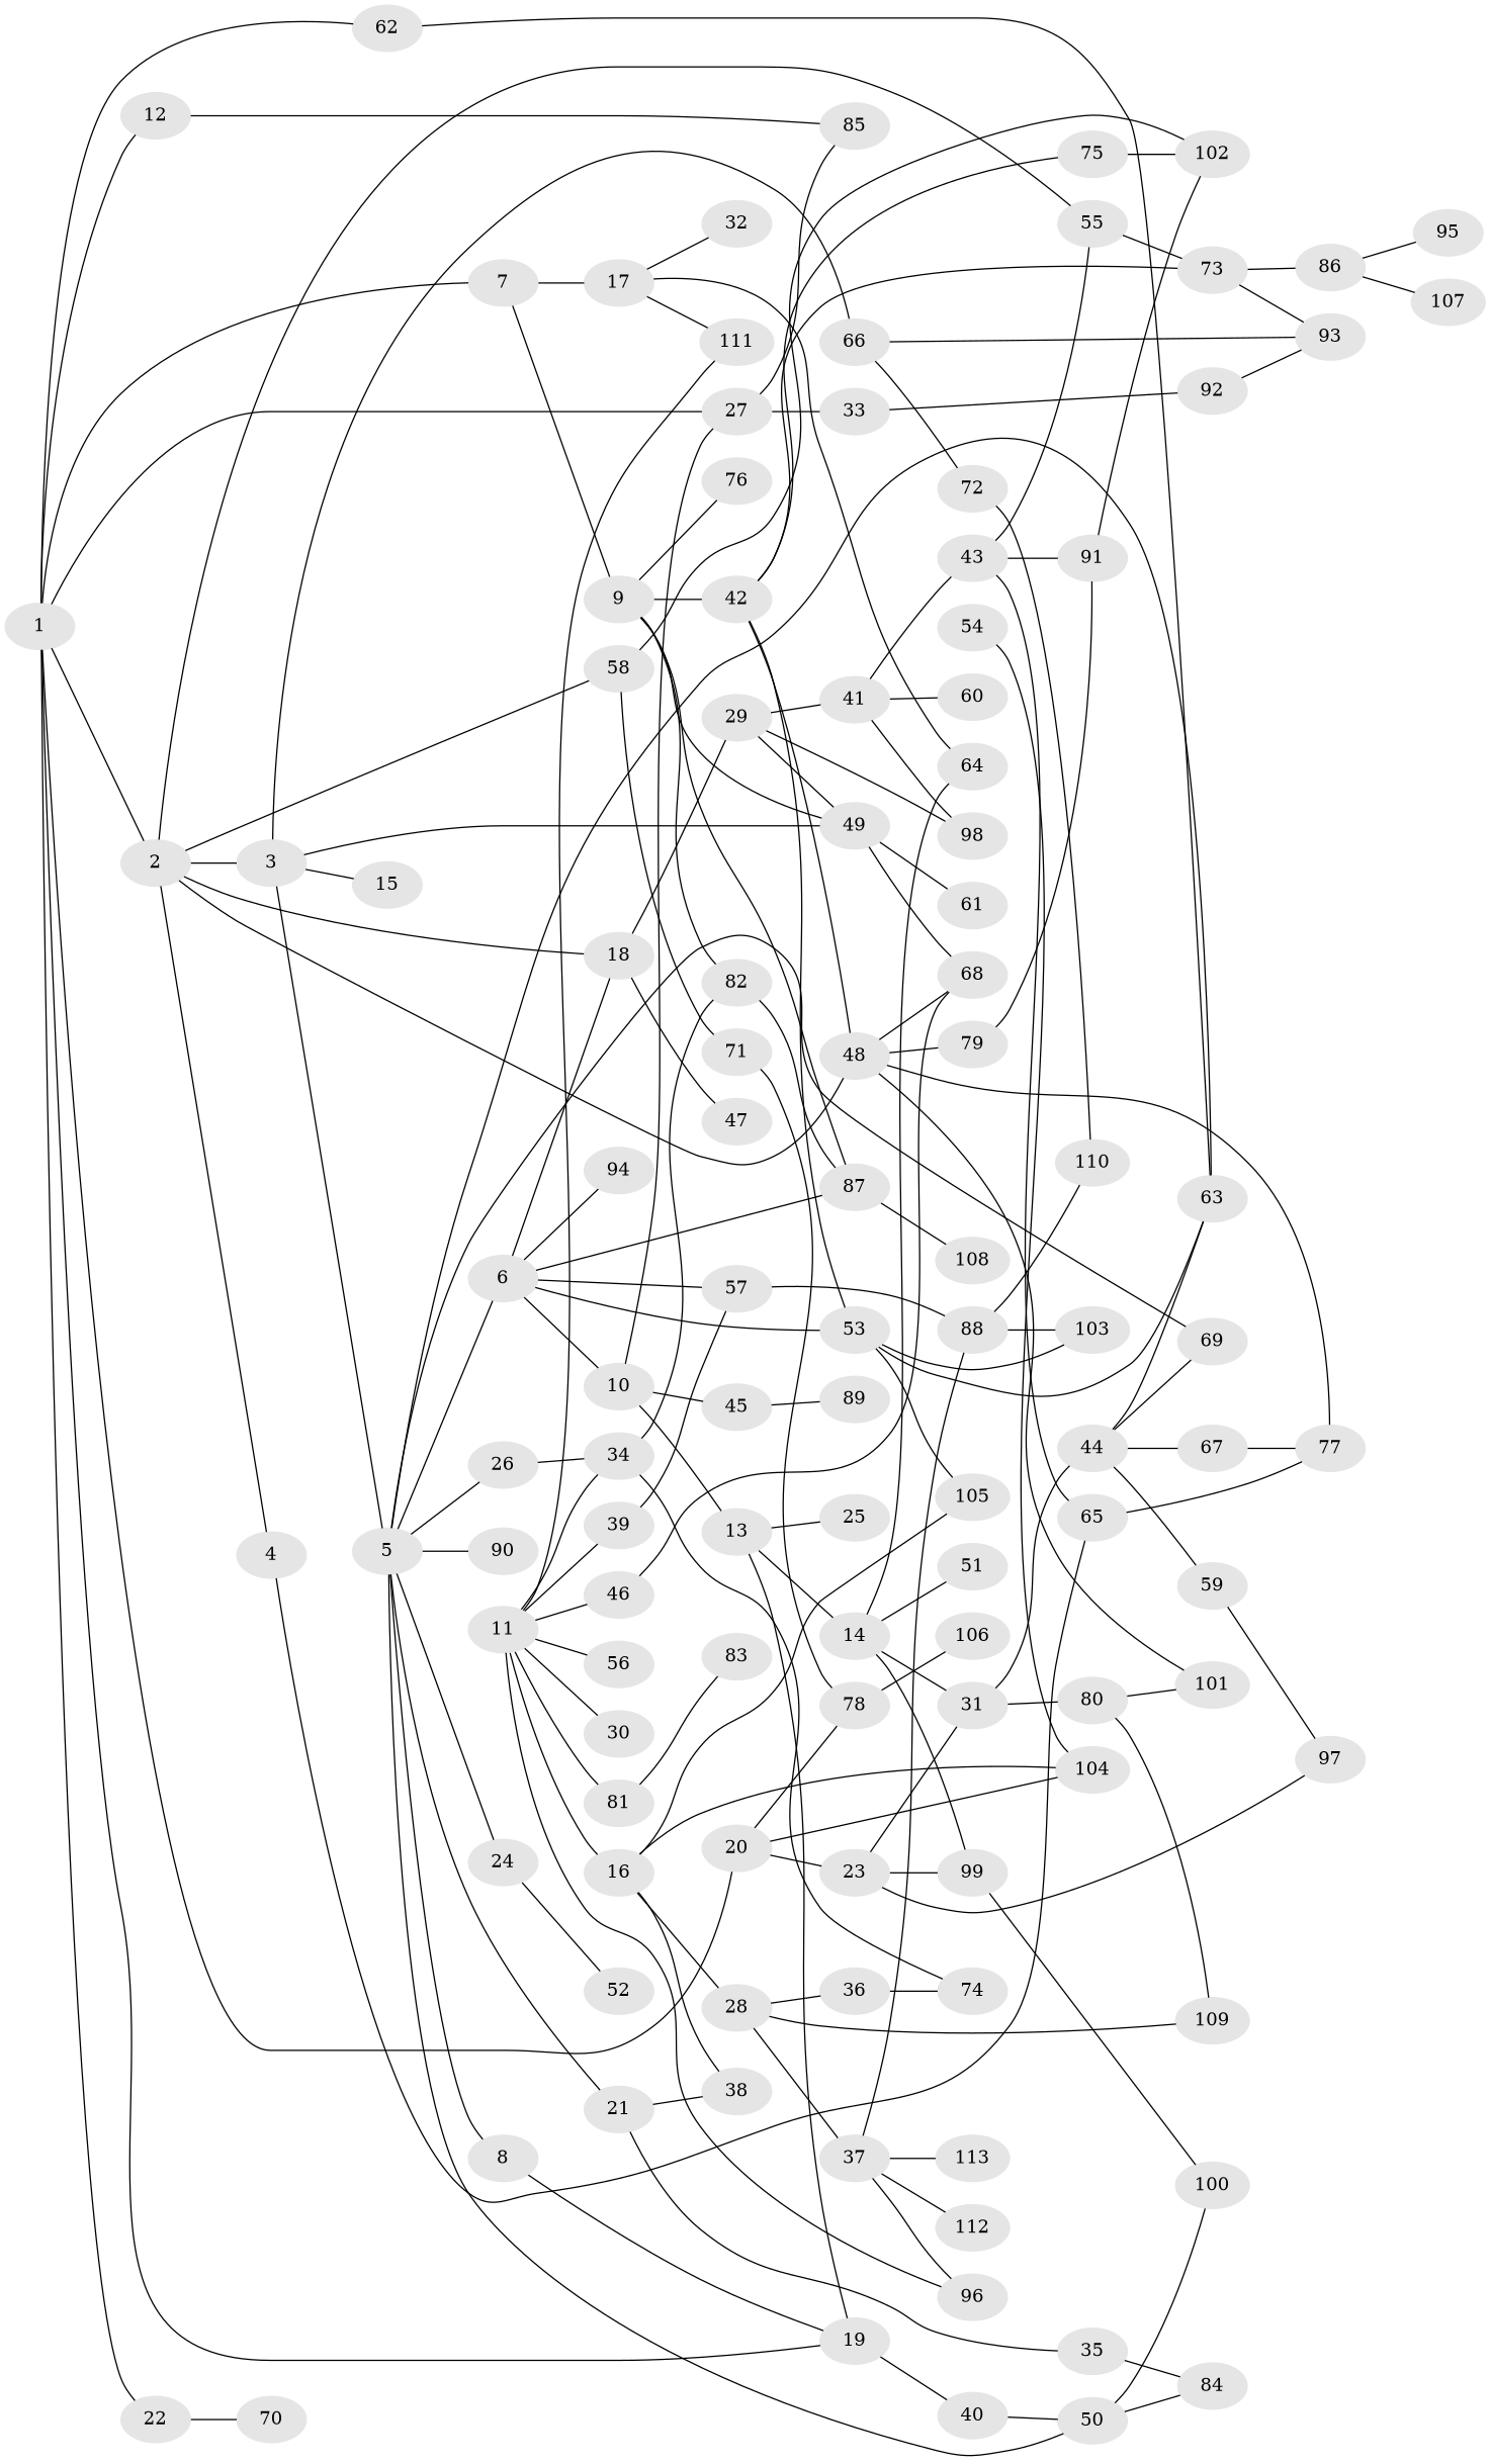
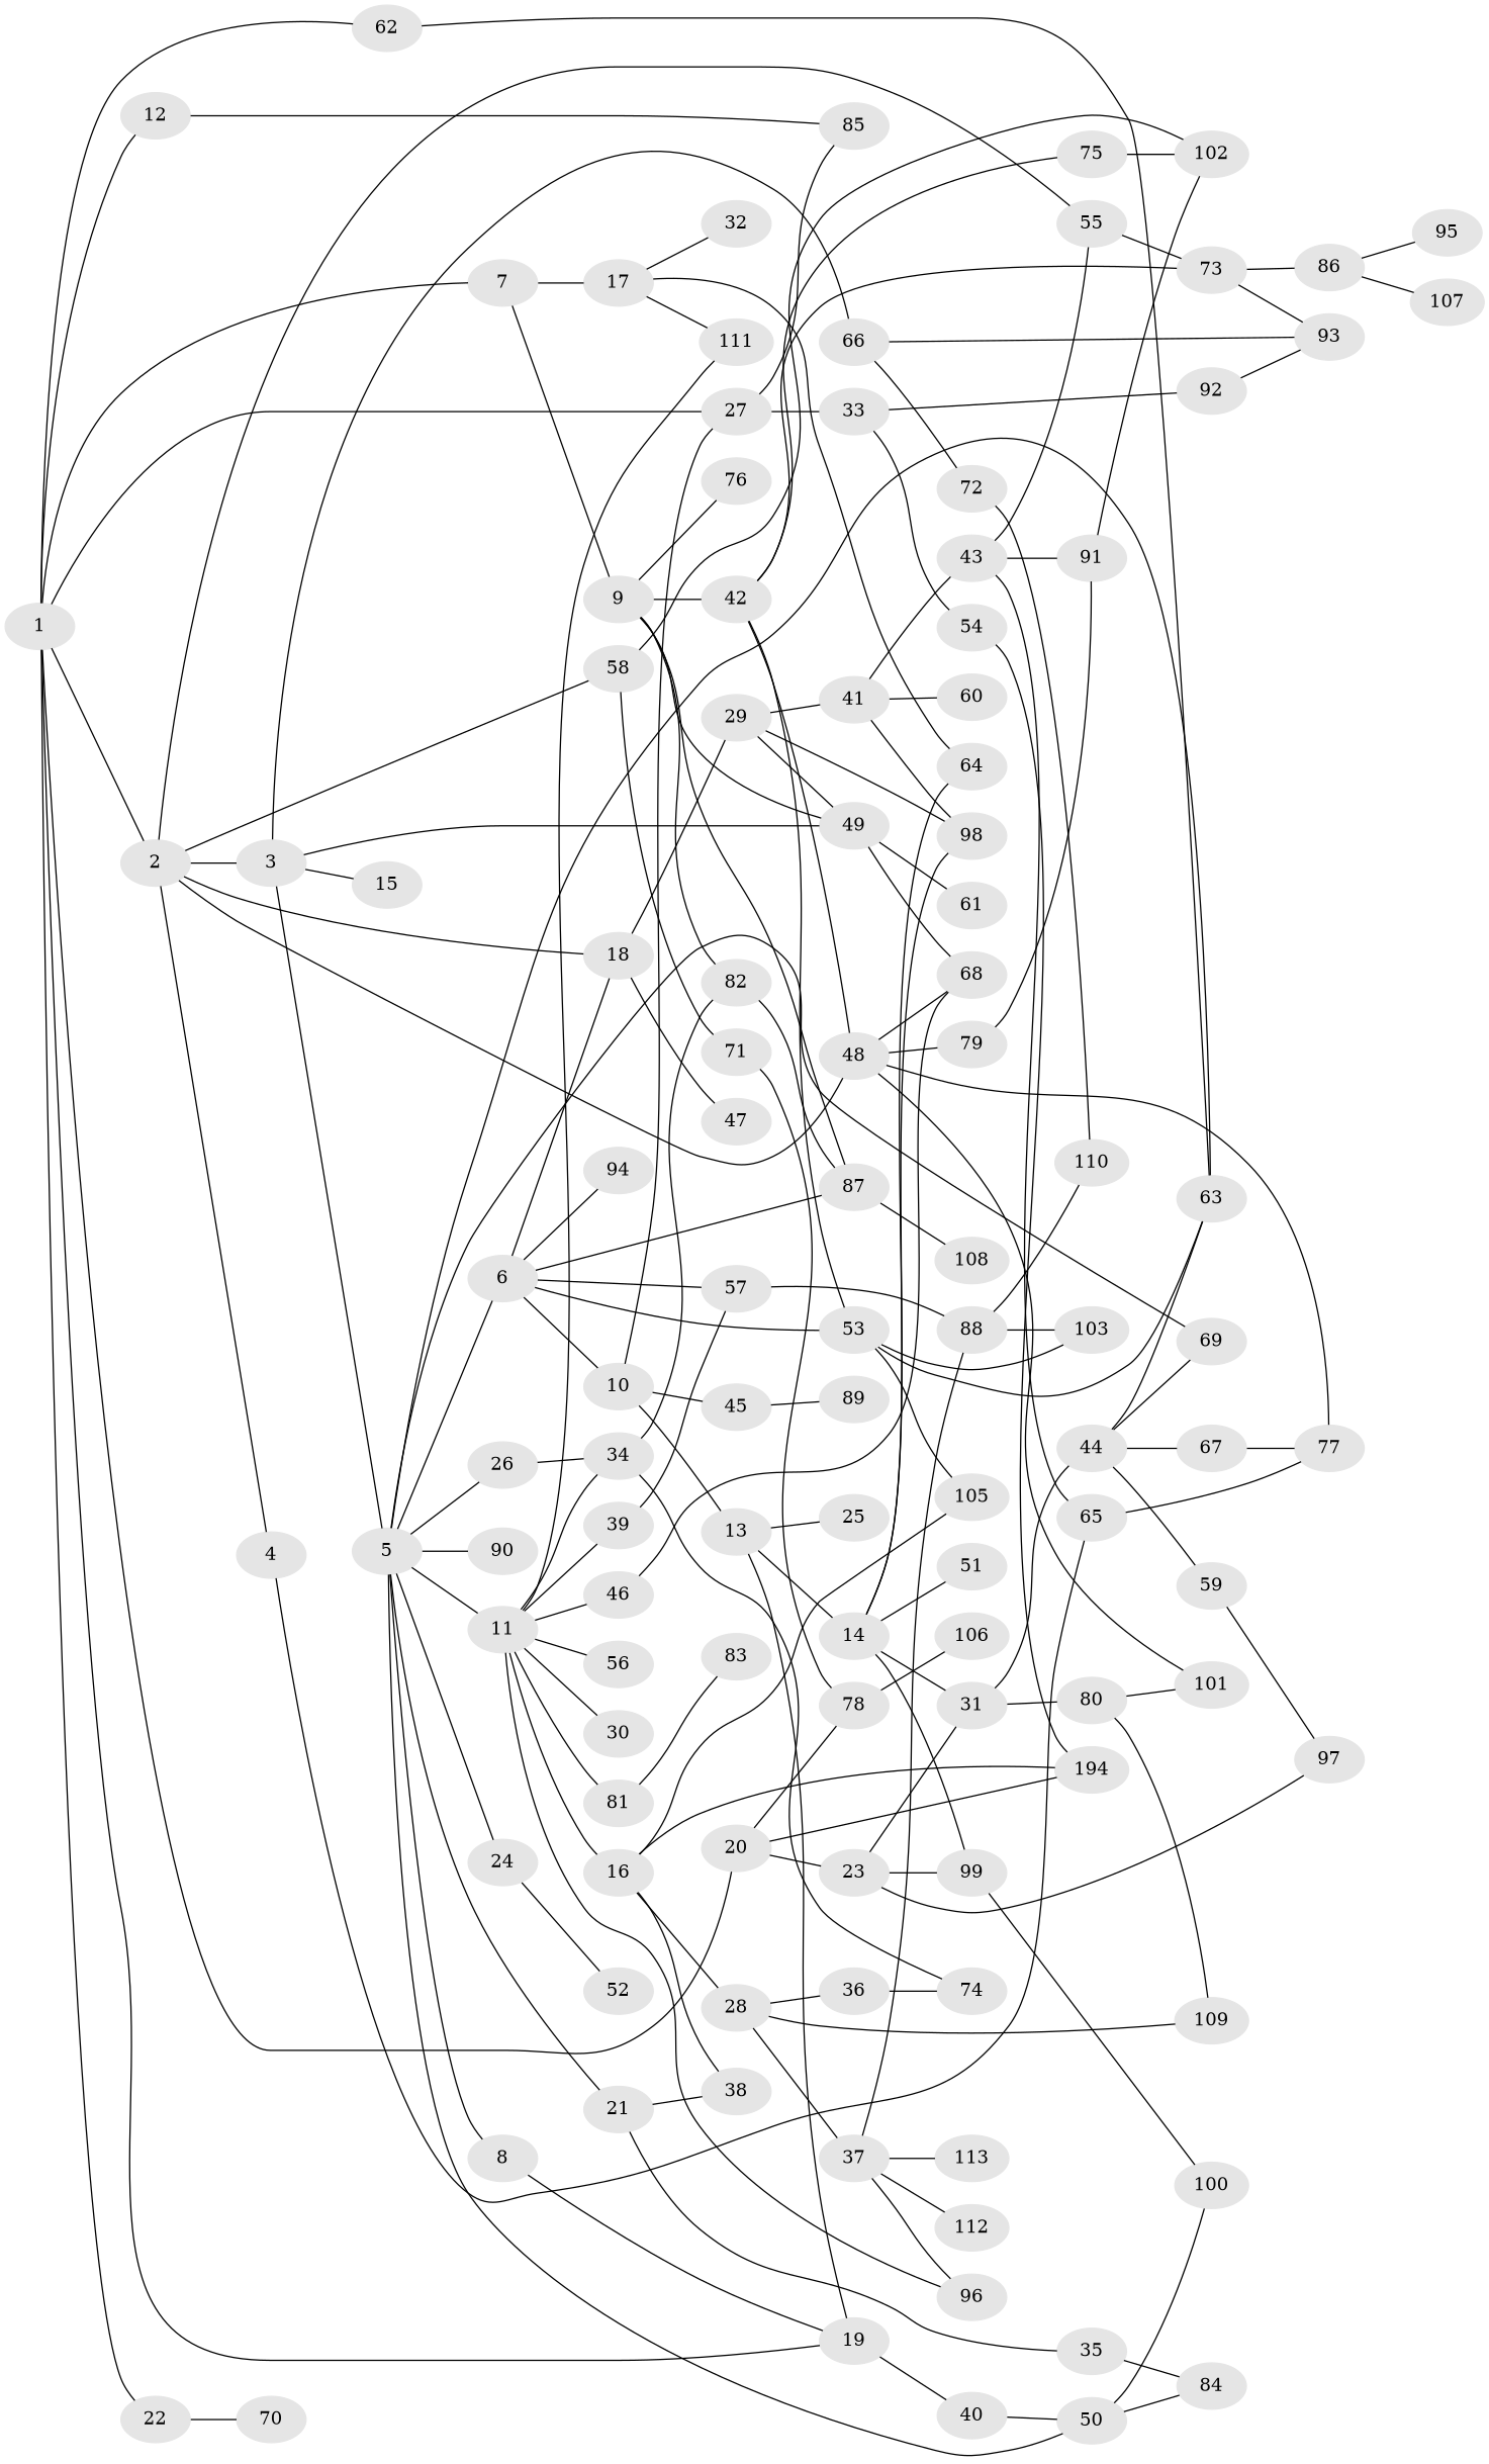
  graph {
    rankdir=LR
    node [color=gray90 style=filled]
    1
    2
    7
    12
    19
    20
    22
    27
    62
    3
    4
    18
    48
    55
    58
    9
    17
    85
    40
-   104
+   104 [label=194]
    23
    78
    70
    33
    63
    5
    15
    49
    66
    65
    29
    47
    68
    77
    79
    101
    73
    71
    102
    6
    8
    11
    21
    24
    26
    50
    69
    90
    61
    72
    93
    10
    53
    57
    87
    94
    16
    30
    34
    39
    46
    56
    81
    96
    111
    38
    35
    52
    84
    100
    13
    45
    105
    103
    88
    108
    42
    76
    82
    64
    32
    75
    14
    25
    89
    28
    74
    83
    31
    98
    99
    51
    44
    80
    36
    37
    109
    41
    97
    106
    54
    92
    112
    113
    43
    60
    59
    67
    110
    91
    86
    95
    107
    1 -- 2
    1 -- 7
    1 -- 12
    1 -- 19
    1 -- 20
    1 -- 22
    1 -- 27
    1 -- 62
    2 -- 3
    2 -- 4
    2 -- 18
    2 -- 48
    2 -- 55
    2 -- 58
    7 -- 9
    7 -- 17
    12 -- 85
    19 -- 40
    20 -- 104
    20 -- 23
    20 -- 78
    22 -- 70
    27 -- 85
    27 -- 33
    62 -- 63
    3 -- 5
    3 -- 15
    3 -- 49
    3 -- 66
    4 -- 65
    18 -- 29
    18 -- 47
    48 -- 68
    48 -- 77
    48 -- 79
    48 -- 101
    55 -- 73
    58 -- 71
    58 -- 102
    9 -- 49
    9 -- 87
    9 -- 42
    9 -- 76
    9 -- 82
    17 -- 111
    17 -- 64
    17 -- 32
    40 -- 50
    23 -- 31
    23 -- 99
    23 -- 97
    78 -- 106
+   33 -- 54
    33 -- 92
    5 -- 63
    5 -- 6
    5 -- 8
+   5 -- 11
    5 -- 21
    5 -- 24
    5 -- 26
    5 -- 50
    5 -- 69
    5 -- 90
    49 -- 68
    49 -- 61
    66 -- 72
    66 -- 93
    65 -- 77
    29 -- 49
    29 -- 98
    29 -- 41
    79 -- 91
    73 -- 93
    73 -- 86
    71 -- 78
    6 -- 18
    6 -- 10
    6 -- 53
    6 -- 57
    6 -- 87
    6 -- 94
    8 -- 19
    11 -- 16
    11 -- 30
    11 -- 34
    11 -- 39
    11 -- 46
    11 -- 56
    11 -- 81
    11 -- 96
    11 -- 111
    21 -- 38
    21 -- 35
    24 -- 52
    26 -- 34
    50 -- 84
    50 -- 100
    72 -- 110
    10 -- 27
    10 -- 13
    10 -- 45
    53 -- 63
    53 -- 105
    53 -- 103
    57 -- 88
    87 -- 108
    16 -- 104
    16 -- 38
    16 -- 105
    16 -- 28
    34 -- 82
    34 -- 74
    39 -- 57
    46 -- 68
    81 -- 83
    35 -- 84
    13 -- 19
    13 -- 14
    13 -- 25
    45 -- 89
    88 -- 103
    88 -- 110
    42 -- 48
    42 -- 73
    42 -- 53
    42 -- 75
    82 -- 87
    75 -- 102
    14 -- 64
    14 -- 31
+   14 -- 98
    14 -- 99
    14 -- 51
    28 -- 36
    28 -- 37
    28 -- 109
    31 -- 44
    31 -- 80
    99 -- 100
    44 -- 63
    44 -- 69
    44 -- 59
    44 -- 67
    80 -- 101
    80 -- 109
    36 -- 74
    37 -- 96
    37 -- 88
    37 -- 112
    37 -- 113
    41 -- 98
    41 -- 43
    41 -- 60
    54 -- 104
    92 -- 93
    43 -- 55
    43 -- 65
    43 -- 91
    59 -- 97
    67 -- 77
    91 -- 102
    86 -- 95
    86 -- 107
  }
